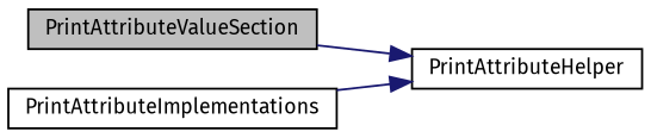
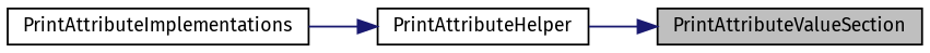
  digraph {
    fontname="Fira Sans"
    rankdir=RL
    node [color=black fillcolor=white fontname="Fira Sans" fontsize=10 shape=record style=filled]
    edge [color=midnightblue dir=back fontname="Fira Sans" fontsize=10 labelfontname=Helvetica labelfontsize=10 style=solid]
    n1 [fillcolor=grey75 fontcolor=black height=0.2 label=PrintAttributeValueSection width=0.4]
    n2 [height=0.2 label=PrintAttributeHelper width=0.4]
    n3 [height=0.2 label=PrintAttributeImplementations width=0.4]
-   n2 -> n1
+   n1 -> n2
    n2 -> n3
  }
